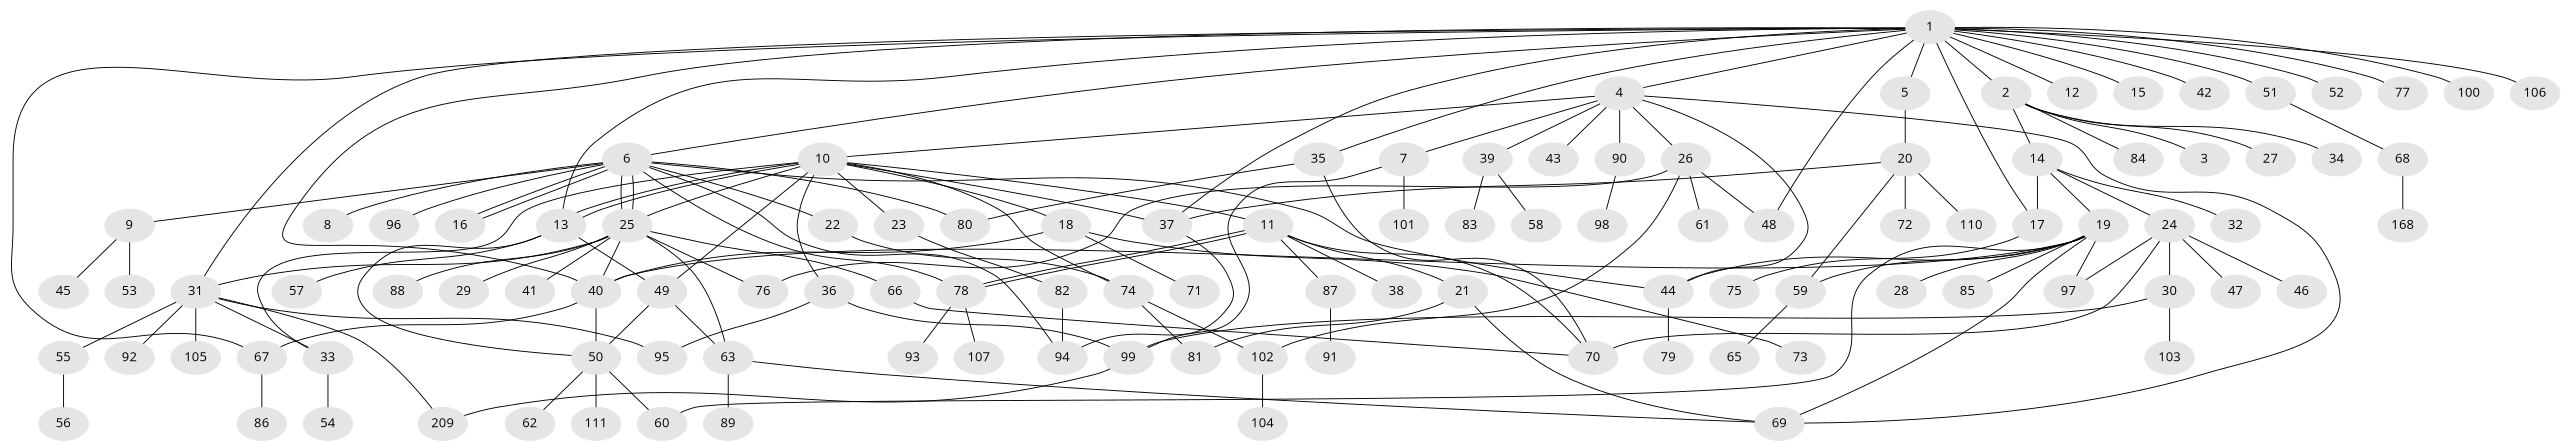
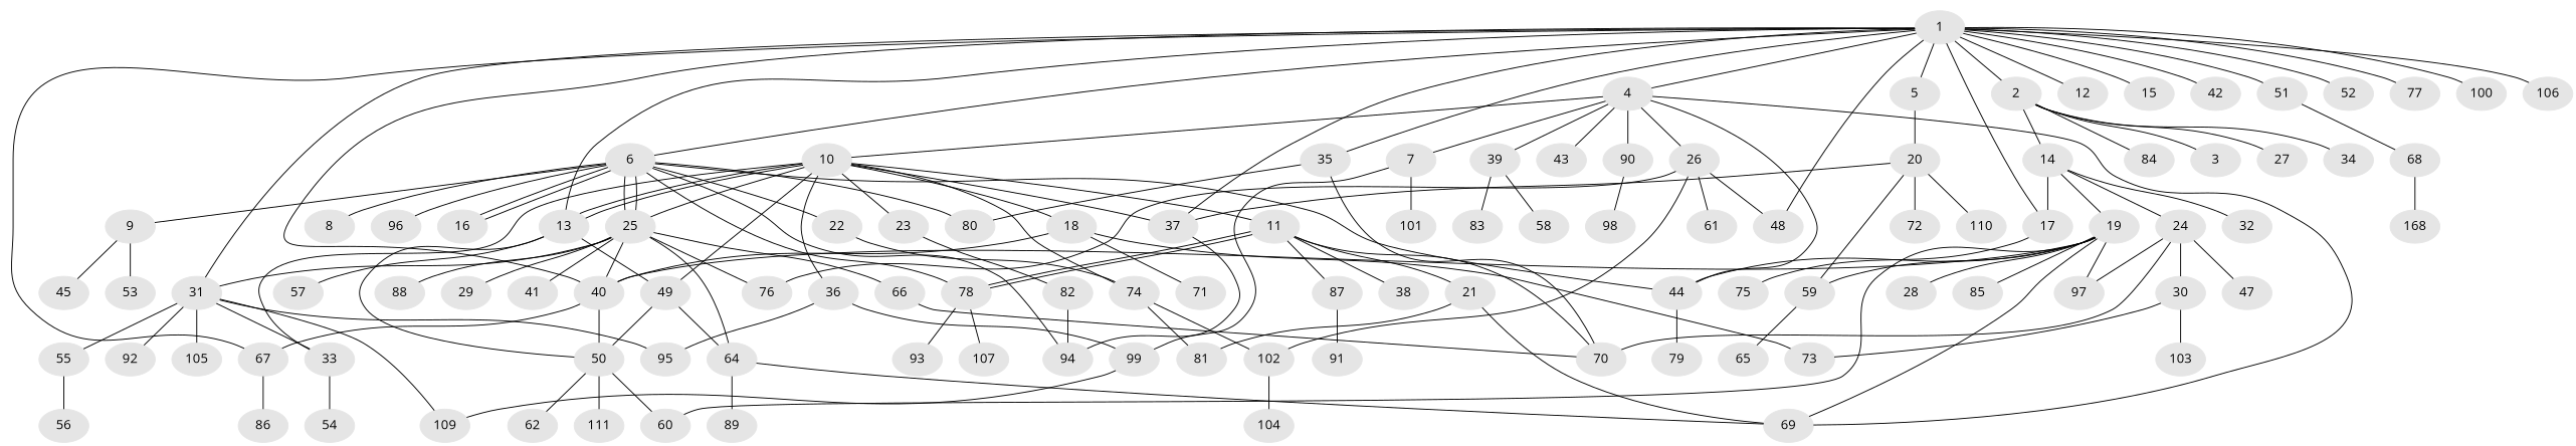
  graph {
    fontname="Open Sans"
    node [color=gray90 fontname="Open Sans" style=filled]
    edge [fontname="Open Sans"]
    1
    2
    4
    5
    6
    12
    13
    15
    17
    31
    35
    37
    40
    42
    48
    51
    52
    67
    77
    100
    106
    3
    14
    27
    34
    84
    7
    10
    26
    39
    43
    69
    90
    44
    20
    8
    9
    16
    22
    25
    78
    80
    94
    96
    49
    50
    57
    75
    33
    55
    92
    95
    105
-   109 [label=209]
+   109
    70
    68
    86
    19
    24
    32
    99
    101
    11
    18
    23
    36
    74
    61
    76
    102
    58
    83
    98
    59
    72
    110
    45
    53
    29
    41
-   64 [label=63]
+   64
    66
    88
    79
    93
    107
    21
    38
    87
    71
    73
    82
    54
    81
    91
    60
    62
    111
    28
    85
    97
    30
-   46
    47
    65
    103
    89
    104
    56
    n110 [label=168]
    1 -- 2
    1 -- 4
    1 -- 5
    1 -- 6
    1 -- 12
    1 -- 13
    1 -- 15
    1 -- 17
    1 -- 31
    1 -- 35
    1 -- 37
    1 -- 40
    1 -- 42
    1 -- 48
    1 -- 51
    1 -- 52
    1 -- 67
    1 -- 77
    1 -- 100
    1 -- 106
    2 -- 3
    2 -- 14
    2 -- 27
    2 -- 34
    2 -- 84
    4 -- 7
    4 -- 10
    4 -- 26
    4 -- 39
    4 -- 43
    4 -- 69
    4 -- 90
    4 -- 44
    5 -- 20
    6 -- 44
    6 -- 8
    6 -- 9
    6 -- 16
    6 -- 16
    6 -- 22
    6 -- 25
    6 -- 25
    6 -- 78
    6 -- 80
    6 -- 94
    6 -- 96
    13 -- 49
    13 -- 50
    13 -- 57
    17 -- 75
    31 -- 33
    31 -- 55
    31 -- 92
    31 -- 95
    31 -- 105
    31 -- 109
    35 -- 80
    35 -- 70
    37 -- 94
    40 -- 67
    40 -- 50
    51 -- 68
    67 -- 86
    14 -- 17
    14 -- 19
    14 -- 24
    14 -- 32
    7 -- 99
    7 -- 101
    10 -- 13
    10 -- 13
    10 -- 37
    10 -- 25
    10 -- 49
    10 -- 33
    10 -- 11
    10 -- 18
    10 -- 23
    10 -- 36
    10 -- 74
    26 -- 48
    26 -- 61
    26 -- 76
    26 -- 102
    39 -- 58
    39 -- 83
    90 -- 98
    44 -- 79
    20 -- 37
    20 -- 59
    20 -- 72
    20 -- 110
    9 -- 45
    9 -- 53
    22 -- 74
    25 -- 31
    25 -- 40
    25 -- 76
    25 -- 29
    25 -- 41
    25 -- 64
    25 -- 66
    25 -- 88
    78 -- 93
    78 -- 107
    49 -- 50
    49 -- 64
    50 -- 60
    50 -- 62
    50 -- 111
    33 -- 54
    55 -- 56
    68 -- n110
    19 -- 40
    19 -- 69
    19 -- 44
    19 -- 59
    19 -- 60
    19 -- 28
    19 -- 85
    19 -- 97
    24 -- 70
    24 -- 97
    24 -- 30
-   24 -- 46
    24 -- 47
    99 -- 109
    11 -- 78
    11 -- 78
    11 -- 70
    11 -- 21
    11 -- 38
    11 -- 87
    18 -- 40
    18 -- 71
    18 -- 73
    23 -- 82
    36 -- 95
    36 -- 99
    74 -- 102
    74 -- 81
    102 -- 104
    59 -- 65
    64 -- 69
    64 -- 89
    66 -- 70
    21 -- 69
    21 -- 81
    87 -- 91
    82 -- 94
-   30 -- 99
+   30 -- 73
    30 -- 103
  }
